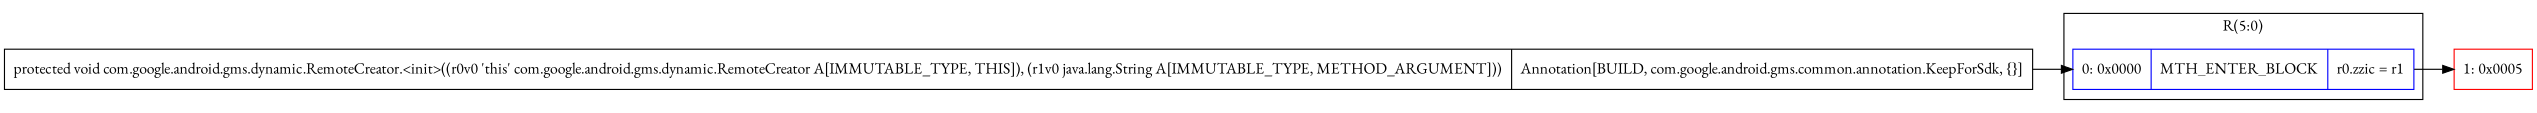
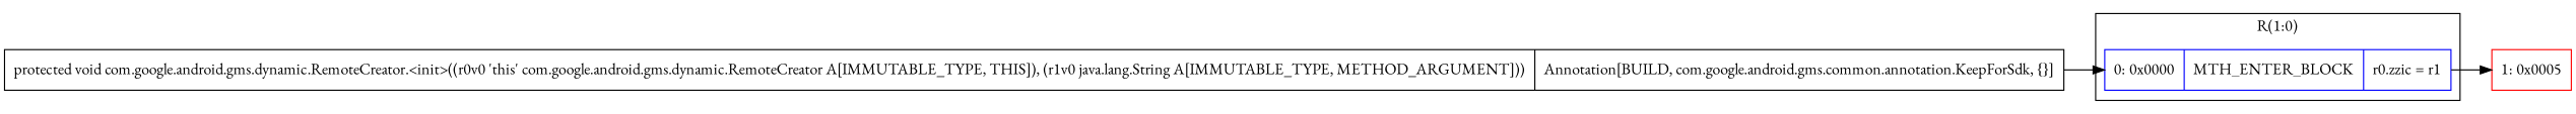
  digraph {
    rankdir=LR
    fontname="EB Garamond"
    node [shape=record fontname="EB Garamond"]
    edge [fontname="EB Garamond"]
    n1 [color=blue label="{0\:\ 0x0000|MTH_ENTER_BLOCK\l|r0.zzic = r1\l}"]
    n2 [color=red label="{1\:\ 0x0005}"]
    n3 [label="{protected void com.google.android.gms.dynamic.RemoteCreator.\<init\>((r0v0 'this' com.google.android.gms.dynamic.RemoteCreator A[IMMUTABLE_TYPE, THIS]), (r1v0 java.lang.String A[IMMUTABLE_TYPE, METHOD_ARGUMENT]))  | Annotation[BUILD, com.google.android.gms.common.annotation.KeepForSdk, \{\}]\l}"]
    subgraph cluster_1 {
-     label="R(5:0)"
+     label="R(1:0)"
      n1
    }
    n1 -> n2
    n3 -> n1
  }
